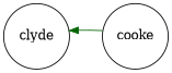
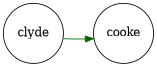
  digraph {
    rankdir=LR
    node [fillcolor=white fixedsize=true shape=circle style=filled]
    clyde [height=1 width=1]
    cooke [height=1 width=1]
-   cooke -> clyde [arrowhead=normal color=darkgreen penwidth=1]
+   clyde -> cooke [arrowhead=normal color=darkgreen penwidth=1]
  }
